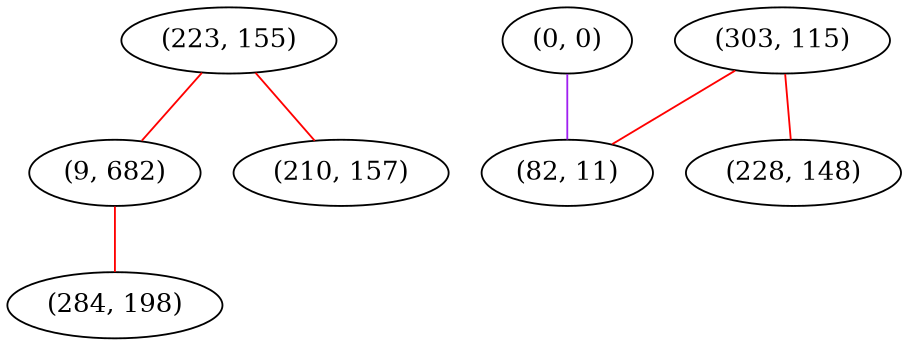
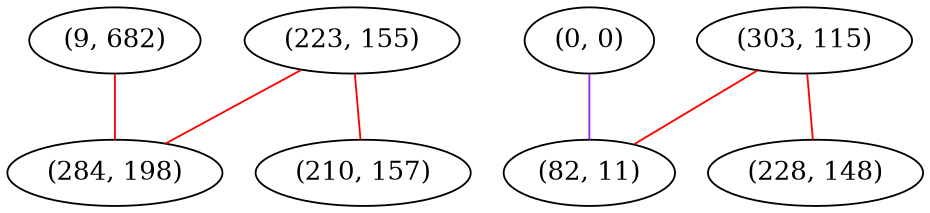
  graph {
    edge [color=red weight=1]
    n1 [label="(9, 682)"]
    "(284, 198)"
    "(0, 0)"
    "(82, 11)"
    "(223, 155)"
    "(210, 157)"
    "(303, 115)"
    "(228, 148)"
    n1 -- "(284, 198)"
    "(0, 0)" -- "(82, 11)" [color=purple weight=4]
-   "(223, 155)" -- n1
+   "(223, 155)" -- "(284, 198)"
    "(223, 155)" -- "(210, 157)"
    "(303, 115)" -- "(82, 11)"
    "(303, 115)" -- "(228, 148)"
  }
